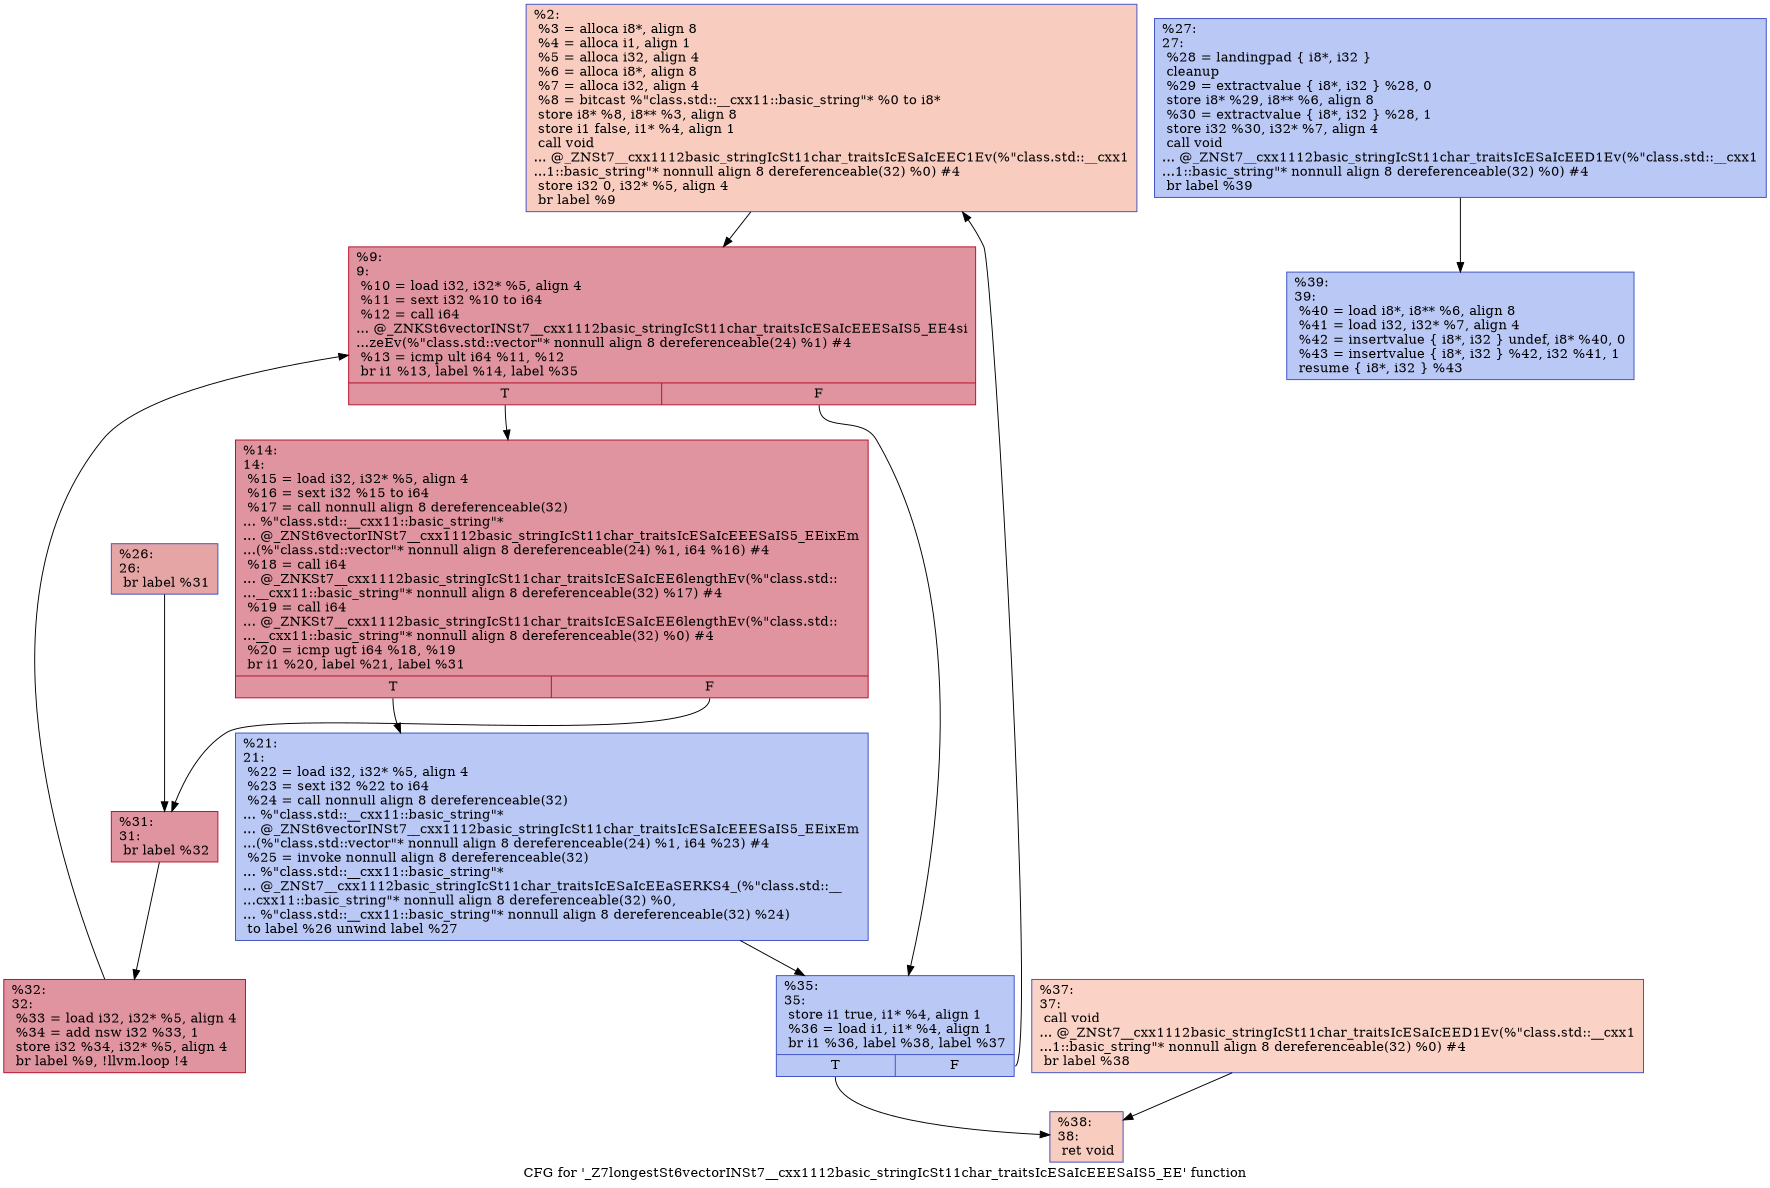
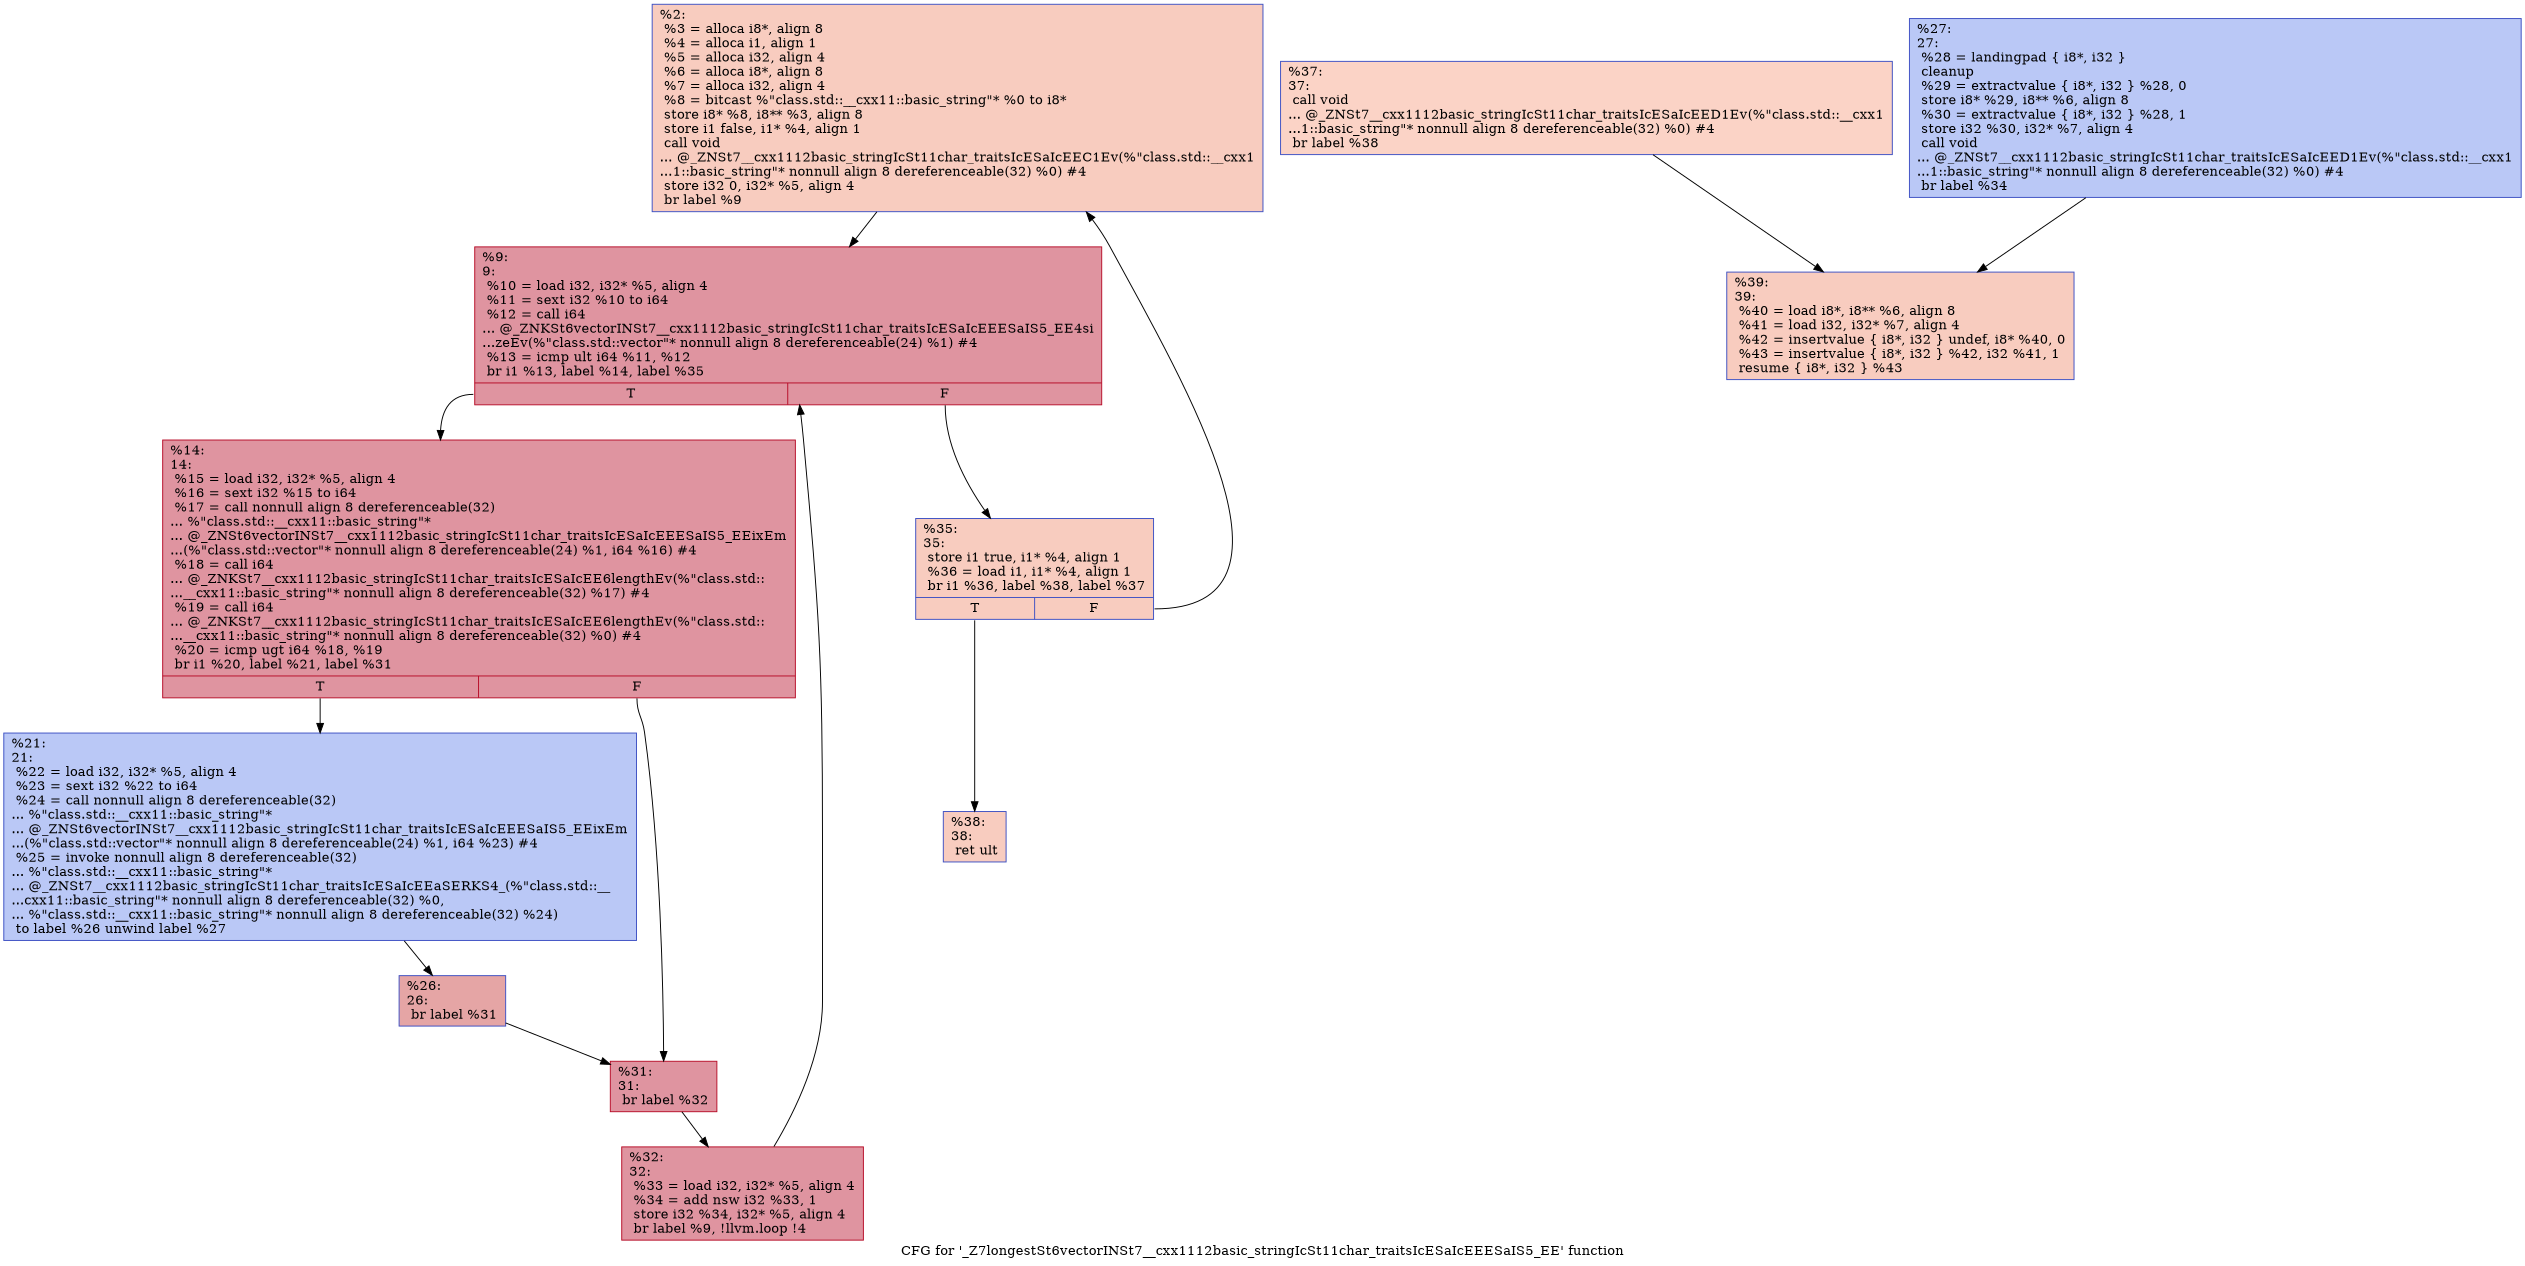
  digraph {
    label="CFG for '_Z7longestSt6vectorINSt7__cxx1112basic_stringIcSt11char_traitsIcESaIcEEESaIS5_EE' function"
    node [color="#3d50c3ff" fillcolor="#b70d2870" shape=record style=filled]
    n1 [fillcolor="#f08b6e70" label="{%2:\l  %3 = alloca i8*, align 8\l  %4 = alloca i1, align 1\l  %5 = alloca i32, align 4\l  %6 = alloca i8*, align 8\l  %7 = alloca i32, align 4\l  %8 = bitcast %\"class.std::__cxx11::basic_string\"* %0 to i8*\l  store i8* %8, i8** %3, align 8\l  store i1 false, i1* %4, align 1\l  call void\l... @_ZNSt7__cxx1112basic_stringIcSt11char_traitsIcESaIcEEC1Ev(%\"class.std::__cxx1\l...1::basic_string\"* nonnull align 8 dereferenceable(32) %0) #4\l  store i32 0, i32* %5, align 4\l  br label %9\l}"]
    n2 [color="#b70d28ff" label="{%9:\l9:                                                \l  %10 = load i32, i32* %5, align 4\l  %11 = sext i32 %10 to i64\l  %12 = call i64\l... @_ZNKSt6vectorINSt7__cxx1112basic_stringIcSt11char_traitsIcESaIcEEESaIS5_EE4si\l...zeEv(%\"class.std::vector\"* nonnull align 8 dereferenceable(24) %1) #4\l  %13 = icmp ult i64 %11, %12\l  br i1 %13, label %14, label %35\l|{<s0>T|<s1>F}}"]
    n3 [color="#b70d28ff" label="{%14:\l14:                                               \l  %15 = load i32, i32* %5, align 4\l  %16 = sext i32 %15 to i64\l  %17 = call nonnull align 8 dereferenceable(32)\l... %\"class.std::__cxx11::basic_string\"*\l... @_ZNSt6vectorINSt7__cxx1112basic_stringIcSt11char_traitsIcESaIcEEESaIS5_EEixEm\l...(%\"class.std::vector\"* nonnull align 8 dereferenceable(24) %1, i64 %16) #4\l  %18 = call i64\l... @_ZNKSt7__cxx1112basic_stringIcSt11char_traitsIcESaIcEE6lengthEv(%\"class.std::\l...__cxx11::basic_string\"* nonnull align 8 dereferenceable(32) %17) #4\l  %19 = call i64\l... @_ZNKSt7__cxx1112basic_stringIcSt11char_traitsIcESaIcEE6lengthEv(%\"class.std::\l...__cxx11::basic_string\"* nonnull align 8 dereferenceable(32) %0) #4\l  %20 = icmp ugt i64 %18, %19\l  br i1 %20, label %21, label %31\l|{<s0>T|<s1>F}}"]
-   n4 [fillcolor="#6282ea70" label="{%35:\l35:                                               \l  store i1 true, i1* %4, align 1\l  %36 = load i1, i1* %4, align 1\l  br i1 %36, label %38, label %37\l|{<s0>T|<s1>F}}"]
+   n4 [fillcolor="#f08b6e70" label="{%35:\l35:                                               \l  store i1 true, i1* %4, align 1\l  %36 = load i1, i1* %4, align 1\l  br i1 %36, label %38, label %37\l|{<s0>T|<s1>F}}"]
    n5 [fillcolor="#6282ea70" label="{%21:\l21:                                               \l  %22 = load i32, i32* %5, align 4\l  %23 = sext i32 %22 to i64\l  %24 = call nonnull align 8 dereferenceable(32)\l... %\"class.std::__cxx11::basic_string\"*\l... @_ZNSt6vectorINSt7__cxx1112basic_stringIcSt11char_traitsIcESaIcEEESaIS5_EEixEm\l...(%\"class.std::vector\"* nonnull align 8 dereferenceable(24) %1, i64 %23) #4\l  %25 = invoke nonnull align 8 dereferenceable(32)\l... %\"class.std::__cxx11::basic_string\"*\l... @_ZNSt7__cxx1112basic_stringIcSt11char_traitsIcESaIcEEaSERKS4_(%\"class.std::__\l...cxx11::basic_string\"* nonnull align 8 dereferenceable(32) %0,\l... %\"class.std::__cxx11::basic_string\"* nonnull align 8 dereferenceable(32) %24)\l          to label %26 unwind label %27\l}"]
    n6 [color="#b70d28ff" label="{%31:\l31:                                               \l  br label %32\l}"]
-   n7 [fillcolor="#f08b6e70" label="{%38:\l38:                                               \l  ret void\l}"]
+   n7 [fillcolor="#f08b6e70" label="{%38:\l38:                                               \l  ret ult\l}"]
    n8 [fillcolor="#c5333470" label="{%26:\l26:                                               \l  br label %31\l}"]
    n9 [color="#b70d28ff" label="{%32:\l32:                                               \l  %33 = load i32, i32* %5, align 4\l  %34 = add nsw i32 %33, 1\l  store i32 %34, i32* %5, align 4\l  br label %9, !llvm.loop !4\l}"]
    n10 [fillcolor="#f59c7d70" label="{%37:\l37:                                               \l  call void\l... @_ZNSt7__cxx1112basic_stringIcSt11char_traitsIcESaIcEED1Ev(%\"class.std::__cxx1\l...1::basic_string\"* nonnull align 8 dereferenceable(32) %0) #4\l  br label %38\l}"]
-   n11 [fillcolor="#6282ea70" label="{%27:\l27:                                               \l  %28 = landingpad \{ i8*, i32 \}\l          cleanup\l  %29 = extractvalue \{ i8*, i32 \} %28, 0\l  store i8* %29, i8** %6, align 8\l  %30 = extractvalue \{ i8*, i32 \} %28, 1\l  store i32 %30, i32* %7, align 4\l  call void\l... @_ZNSt7__cxx1112basic_stringIcSt11char_traitsIcESaIcEED1Ev(%\"class.std::__cxx1\l...1::basic_string\"* nonnull align 8 dereferenceable(32) %0) #4\l  br label %39\l}"]
-   n12 [fillcolor="#6282ea70" label="{%39:\l39:                                               \l  %40 = load i8*, i8** %6, align 8\l  %41 = load i32, i32* %7, align 4\l  %42 = insertvalue \{ i8*, i32 \} undef, i8* %40, 0\l  %43 = insertvalue \{ i8*, i32 \} %42, i32 %41, 1\l  resume \{ i8*, i32 \} %43\l}"]
+   n11 [fillcolor="#6282ea70" label="{%27:\l27:                                               \l  %28 = landingpad \{ i8*, i32 \}\l          cleanup\l  %29 = extractvalue \{ i8*, i32 \} %28, 0\l  store i8* %29, i8** %6, align 8\l  %30 = extractvalue \{ i8*, i32 \} %28, 1\l  store i32 %30, i32* %7, align 4\l  call void\l... @_ZNSt7__cxx1112basic_stringIcSt11char_traitsIcESaIcEED1Ev(%\"class.std::__cxx1\l...1::basic_string\"* nonnull align 8 dereferenceable(32) %0) #4\l  br label %34\l}"]
+   n12 [fillcolor="#f08b6e70" label="{%39:\l39:                                               \l  %40 = load i8*, i8** %6, align 8\l  %41 = load i32, i32* %7, align 4\l  %42 = insertvalue \{ i8*, i32 \} undef, i8* %40, 0\l  %43 = insertvalue \{ i8*, i32 \} %42, i32 %41, 1\l  resume \{ i8*, i32 \} %43\l}"]
    n1 -> n2
    n2 -> n3 [tailport=s0]
    n2 -> n4 [tailport=s1]
    n3 -> n5 [tailport=s0]
    n3 -> n6 [tailport=s1]
    n4 -> n1 [tailport=s1]
    n4 -> n7 [tailport=s0]
-   n5 -> n4
+   n5 -> n8
    n6 -> n9
    n8 -> n6
    n9 -> n2
-   n10 -> n7
+   n10 -> n12
    n11 -> n12
  }
